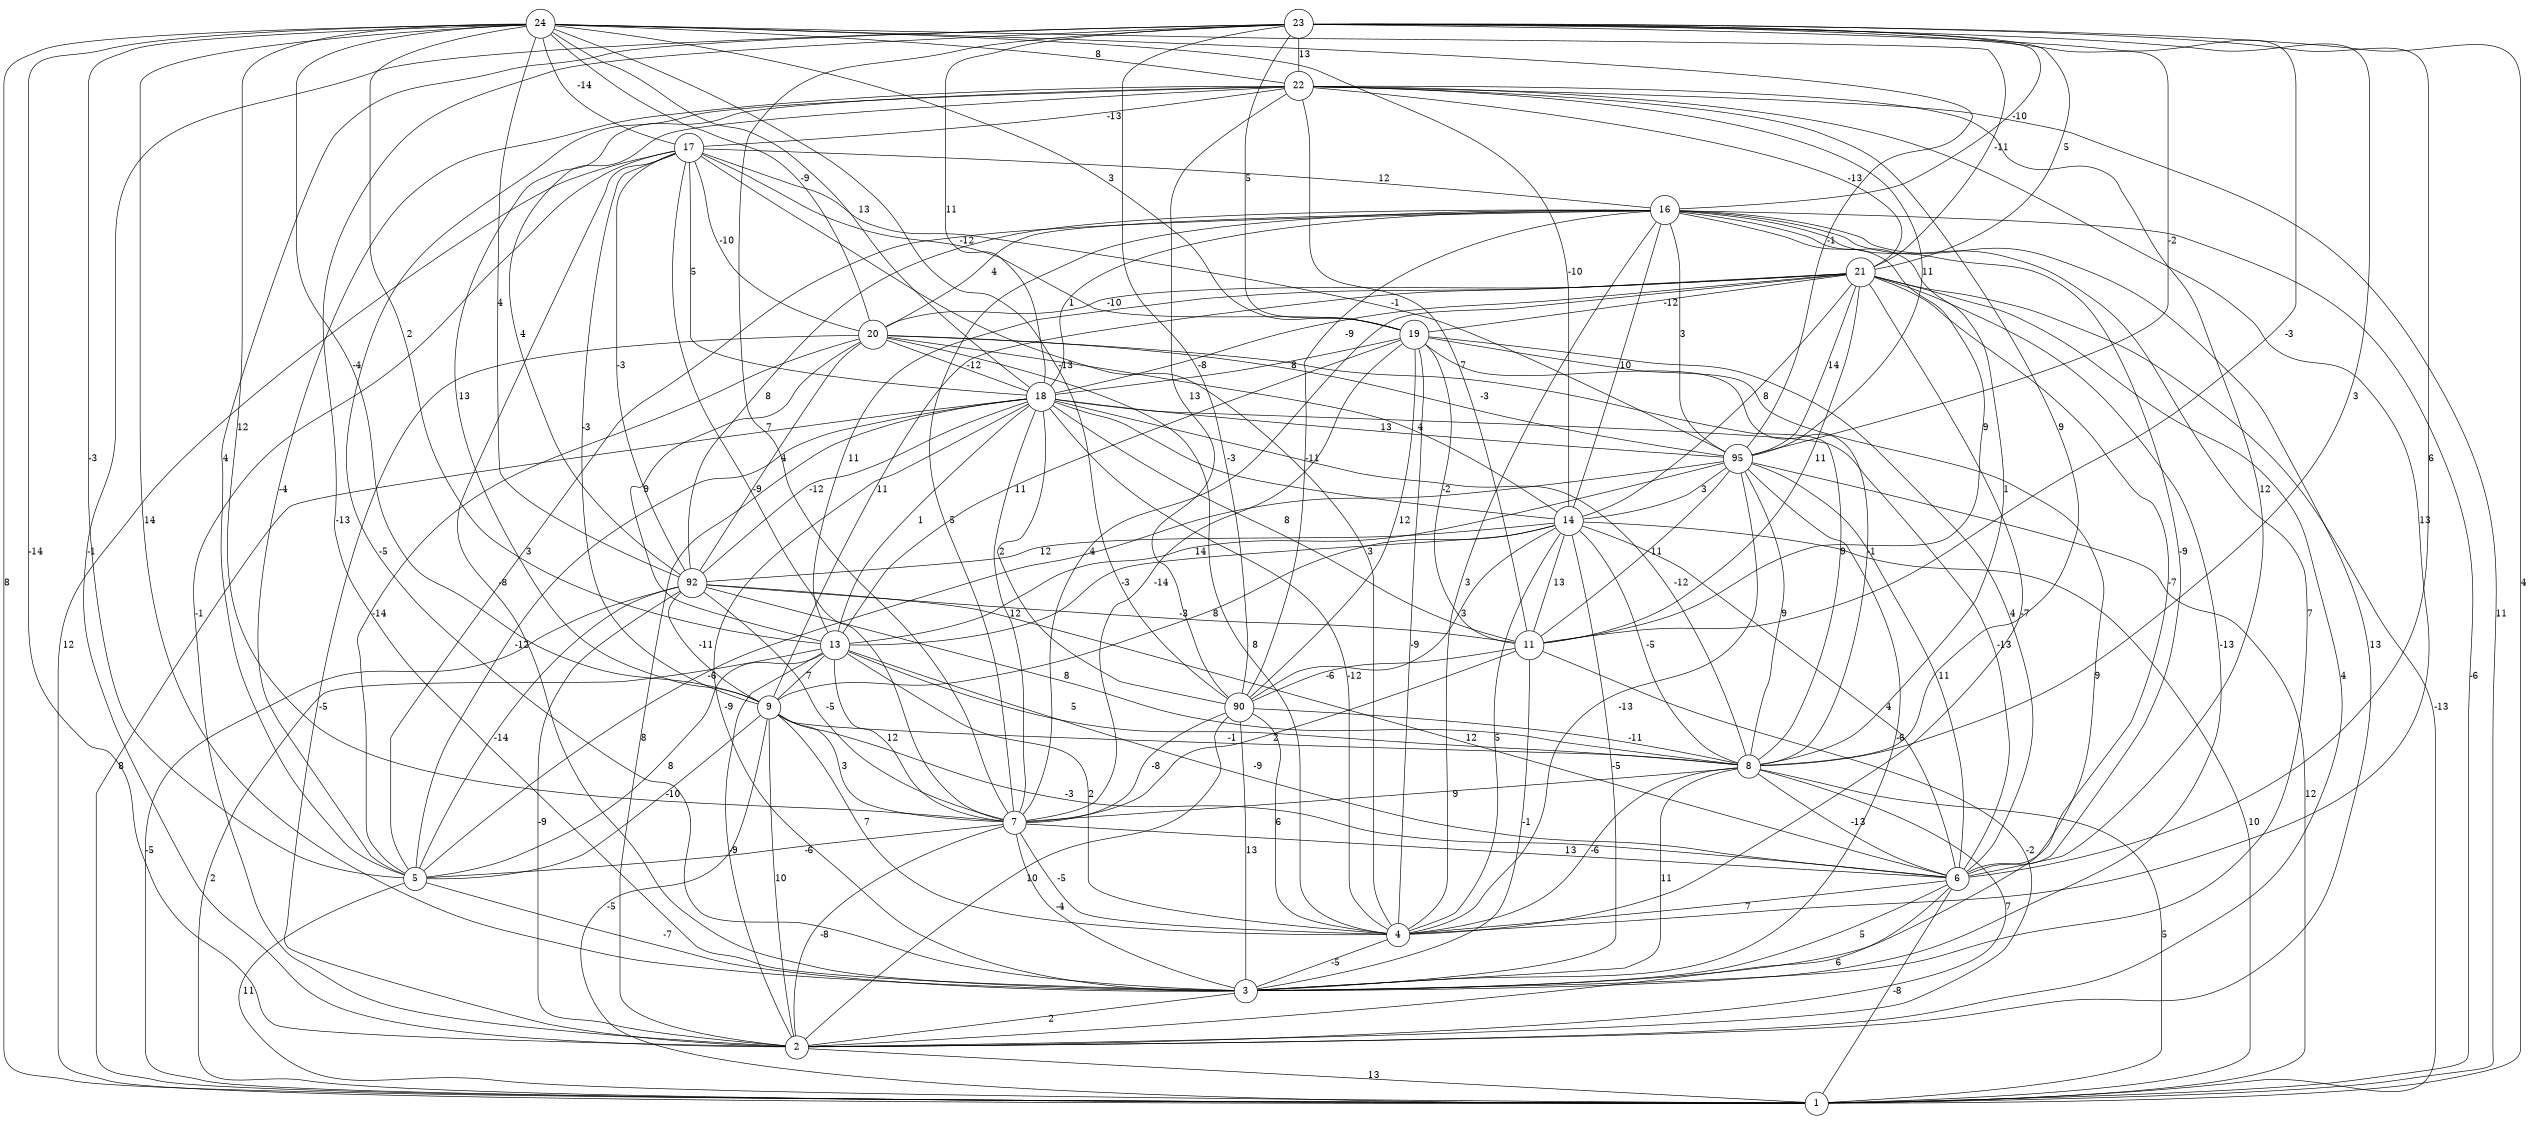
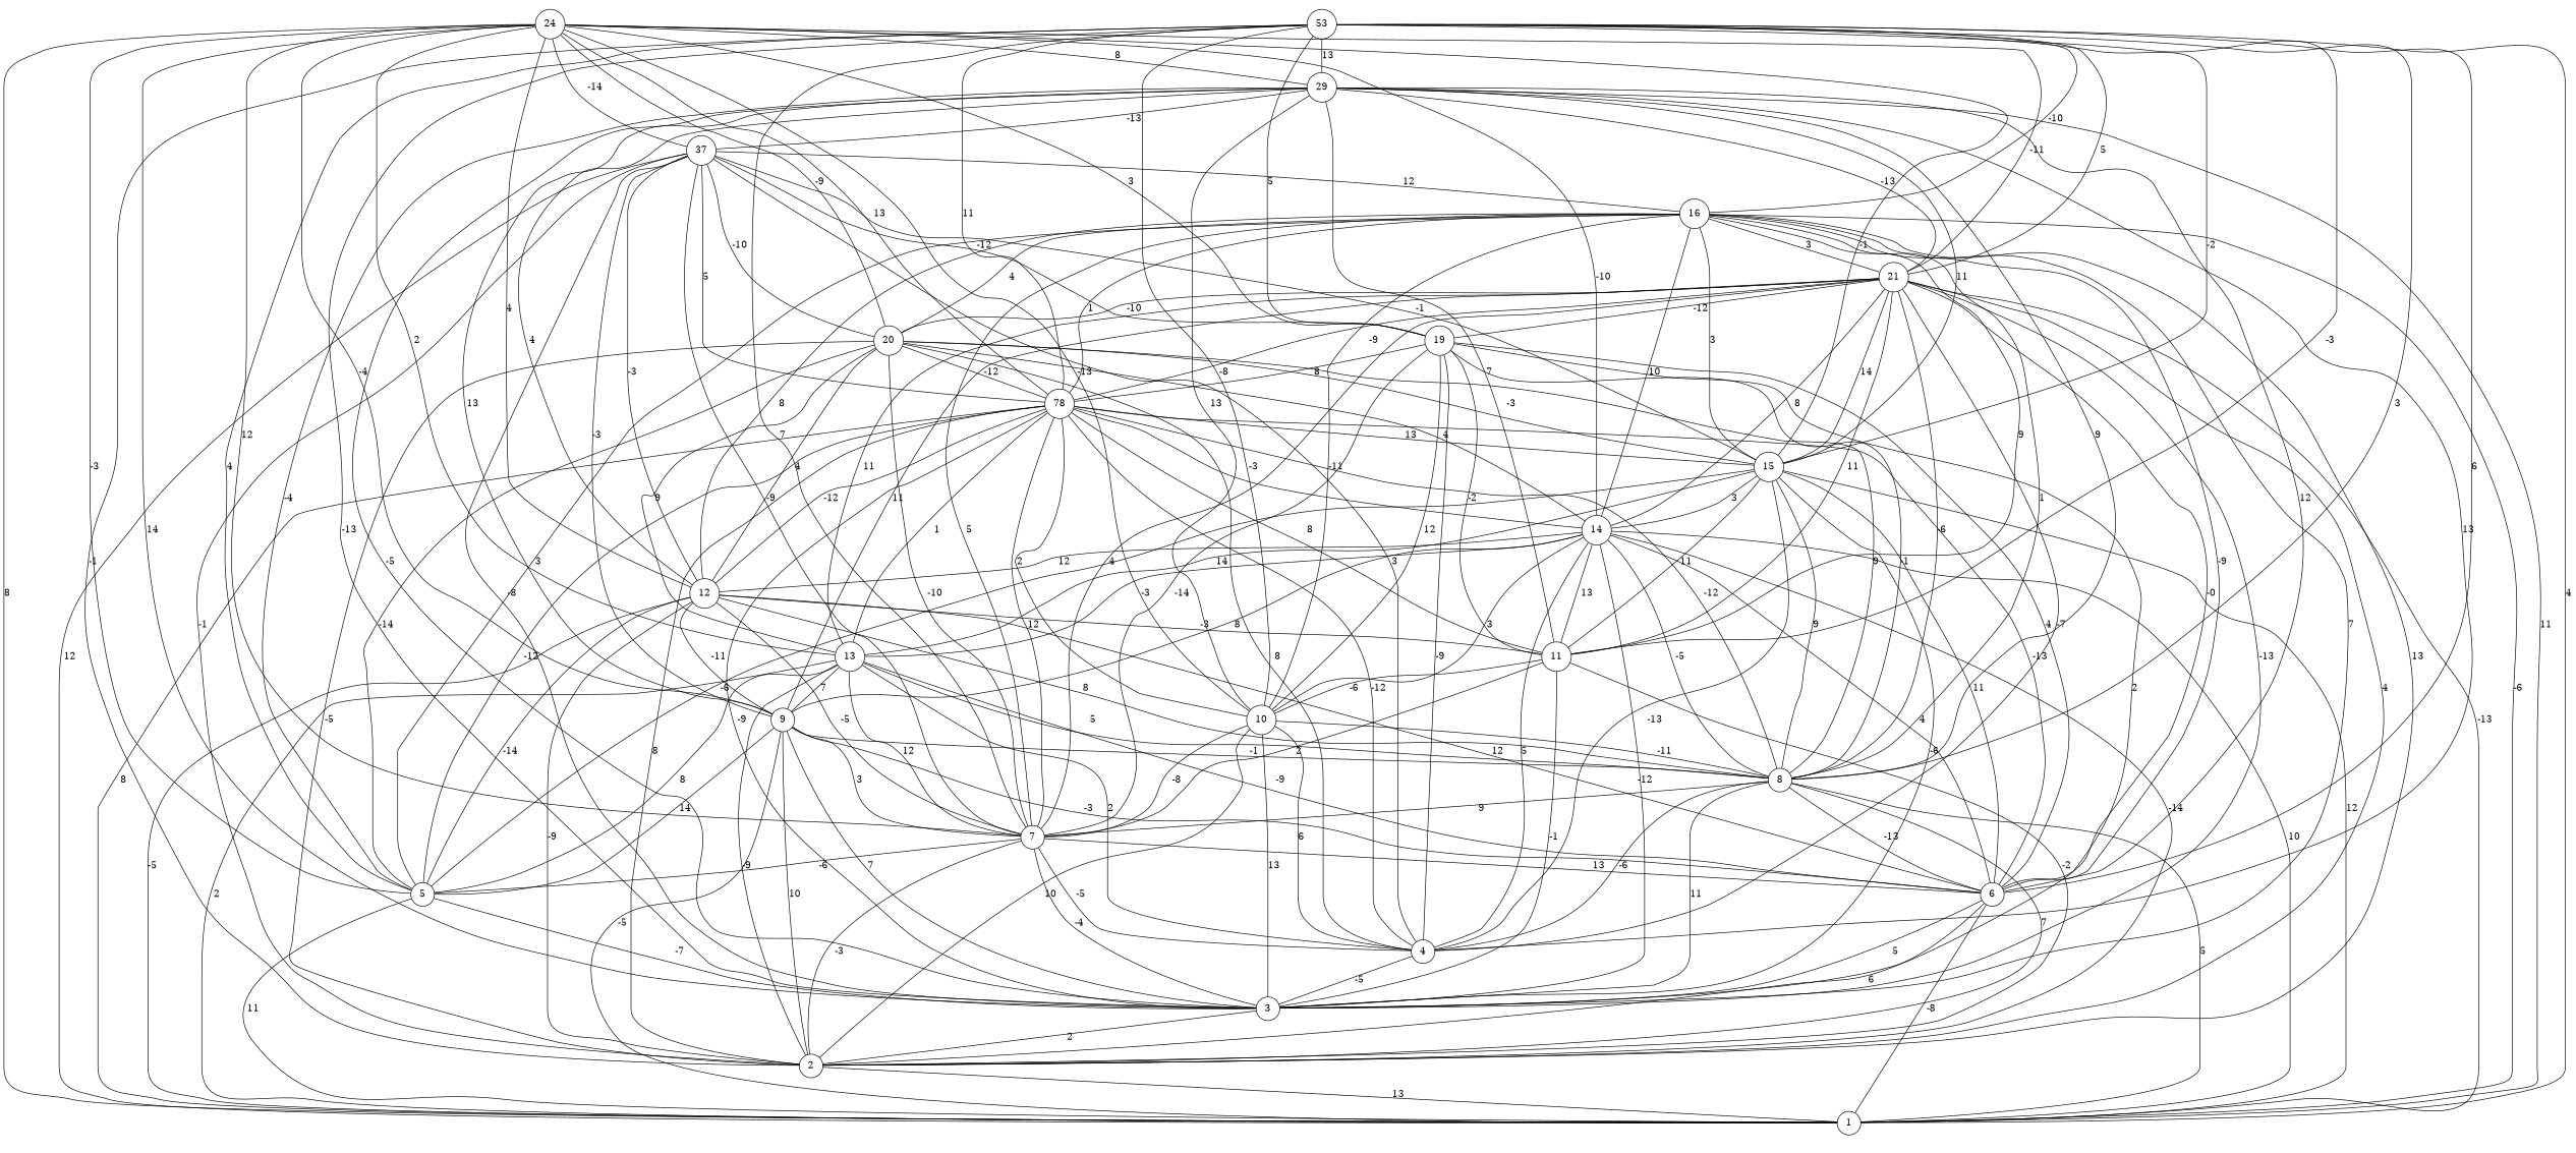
  graph {
    fontname="Helvetica,Arial,sans-serif"
    node [shape=circle]
    24
    1
    3
    5
    7
    9
-   10 [label=90]
-   12 [label=92]
+   10
+   12
    13
    14
-   15 [label=95]
-   17
-   18
+   15
+   17 [label=37]
+   18 [label=78]
    19
    20
    21
-   22
+   22 [label=29]
    2
    6
    4
    8
    11
    16
-   23
+   23 [label=53]
    24 -- 1 [label=8]
    24 -- 3 [label=14]
    24 -- 5 [label=-3]
    24 -- 7 [label=12]
    24 -- 9 [label=-4]
    24 -- 10 [label=-13]
    24 -- 12 [label=4]
    24 -- 13 [label=2]
    24 -- 14 [label=-10]
    24 -- 15 [label=-1]
    24 -- 17 [label=-14]
    24 -- 18 [label=13]
    24 -- 19 [label=3]
    24 -- 20 [label=-9]
    24 -- 21 [label=-11]
    24 -- 22 [label=8]
    3 -- 2 [label=2]
    5 -- 1 [label=11]
    5 -- 3 [label=-7]
    7 -- 3 [label=-4]
    7 -- 5 [label=-6]
-   7 -- 2 [label=-8]
+   7 -- 2 [label=-3]
    7 -- 6 [label=13]
    7 -- 4 [label=-5]
    9 -- 1 [label=-5]
-   9 -- 4 [label=7]
-   9 -- 5 [label=-10]
+   9 -- 3 [label=7]
+   9 -- 5 [label=14]
    9 -- 7 [label=3]
    9 -- 2 [label=10]
    9 -- 6 [label=-3]
    9 -- 8 [label=-1]
    10 -- 3 [label=13]
    10 -- 7 [label=-8]
    10 -- 2 [label=10]
    10 -- 4 [label=6]
    10 -- 8 [label=-11]
    12 -- 1 [label=-5]
    12 -- 5 [label=-14]
    12 -- 7 [label=-5]
    12 -- 9 [label=-11]
    12 -- 2 [label=-9]
    12 -- 6 [label=12]
    12 -- 8 [label=8]
    12 -- 11 [label=-3]
    13 -- 1 [label=2]
    13 -- 5 [label=8]
    13 -- 7 [label=12]
    13 -- 9 [label=7]
    13 -- 2 [label=-9]
    13 -- 6 [label=-9]
    13 -- 4 [label=2]
    13 -- 8 [label=5]
    14 -- 1 [label=10]
-   14 -- 3 [label=-5]
+   14 -- 3 [label=-12]
    14 -- 9 [label=8]
    14 -- 10 [label=3]
    14 -- 12 [label=12]
    14 -- 13 [label=-3]
-   24 -- 2 [label=-14]
+   14 -- 2 [label=-14]
    14 -- 6 [label=4]
    14 -- 4 [label=5]
    14 -- 8 [label=-5]
    14 -- 11 [label=13]
    15 -- 1 [label=12]
    15 -- 3 [label=-6]
    15 -- 5 [label=-6]
    15 -- 13 [label=14]
    15 -- 14 [label=3]
    15 -- 6 [label=11]
    15 -- 4 [label=-13]
    15 -- 8 [label=9]
    15 -- 11 [label=11]
    17 -- 1 [label=12]
    17 -- 3 [label=-8]
    17 -- 7 [label=-9]
    17 -- 9 [label=-3]
    17 -- 12 [label=-3]
    17 -- 15 [label=-1]
    17 -- 2 [label=-1]
    17 -- 4 [label=3]
    17 -- 16 [label=12]
    18 -- 1 [label=8]
    18 -- 3 [label=-9]
    18 -- 5 [label=-12]
    18 -- 7 [label=12]
    18 -- 10 [label=2]
    18 -- 12 [label=-12]
    18 -- 13 [label=1]
    18 -- 14 [label=-3]
    18 -- 15 [label=13]
    18 -- 17 [label=5]
    18 -- 2 [label=8]
    18 -- 6 [label=-13]
    18 -- 4 [label=-12]
    18 -- 8 [label=-12]
    18 -- 11 [label=8]
    18 -- 16 [label=1]
-   19 -- 3 [label=9]
+   19 -- 3 [label=2]
    19 -- 7 [label=-14]
    19 -- 10 [label=12]
-   19 -- 13 [label=11]
    19 -- 17 [label=-12]
    19 -- 18 [label=8]
    19 -- 6 [label=4]
    19 -- 4 [label=-9]
    19 -- 8 [label=-1]
    19 -- 11 [label=-2]
    20 -- 5 [label=-14]
+   20 -- 7 [label=-10]
    20 -- 12 [label=4]
    20 -- 13 [label=9]
    20 -- 14 [label=4]
    20 -- 15 [label=-3]
    20 -- 17 [label=-10]
    20 -- 18 [label=-12]
    20 -- 2 [label=-5]
    20 -- 4 [label=8]
    20 -- 8 [label=9]
    20 -- 16 [label=4]
    21 -- 1 [label=-13]
    21 -- 3 [label=-13]
    21 -- 7 [label=4]
    21 -- 9 [label=11]
    21 -- 13 [label=11]
    21 -- 14 [label=8]
    21 -- 15 [label=14]
    21 -- 18 [label=-9]
    21 -- 19 [label=-12]
    21 -- 20 [label=-10]
    21 -- 2 [label=4]
-   21 -- 6 [label=-7]
+   21 -- 6 [label=-0]
    21 -- 4 [label=-7]
+   21 -- 8 [label=-6]
    21 -- 11 [label=11]
    22 -- 1 [label=11]
    22 -- 3 [label=-5]
    22 -- 5 [label=-4]
    22 -- 9 [label=13]
    22 -- 10 [label=13]
    22 -- 12 [label=4]
    22 -- 15 [label=11]
    22 -- 17 [label=-13]
    22 -- 21 [label=-13]
    22 -- 6 [label=12]
    22 -- 4 [label=13]
    22 -- 8 [label=9]
    22 -- 11 [label=7]
    2 -- 1 [label=13]
    6 -- 1 [label=-8]
    6 -- 3 [label=5]
    6 -- 2 [label=6]
-   6 -- 4 [label=7]
    4 -- 3 [label=-5]
    8 -- 1 [label=5]
    8 -- 3 [label=11]
    8 -- 7 [label=9]
    8 -- 2 [label=7]
    8 -- 6 [label=-13]
    8 -- 4 [label=-6]
    11 -- 3 [label=-1]
    11 -- 7 [label=2]
    11 -- 10 [label=-6]
    11 -- 2 [label=-2]
    16 -- 1 [label=-6]
    16 -- 3 [label=7]
    16 -- 5 [label=3]
    16 -- 7 [label=5]
    16 -- 10 [label=-11]
    16 -- 12 [label=8]
    16 -- 14 [label=10]
    16 -- 15 [label=3]
    16 -- 2 [label=13]
    16 -- 6 [label=-9]
-   16 -- 4 [label=3]
+   16 -- 21 [label=3]
    16 -- 8 [label=1]
    16 -- 11 [label=9]
    23 -- 1 [label=4]
    23 -- 3 [label=-13]
    23 -- 5 [label=4]
    23 -- 7 [label=7]
    23 -- 10 [label=-8]
    23 -- 15 [label=-2]
    23 -- 18 [label=11]
    23 -- 19 [label=5]
    23 -- 21 [label=5]
    23 -- 22 [label=13]
    23 -- 2 [label=-1]
    23 -- 6 [label=6]
    23 -- 8 [label=3]
    23 -- 11 [label=-3]
    23 -- 16 [label=-10]
  }
